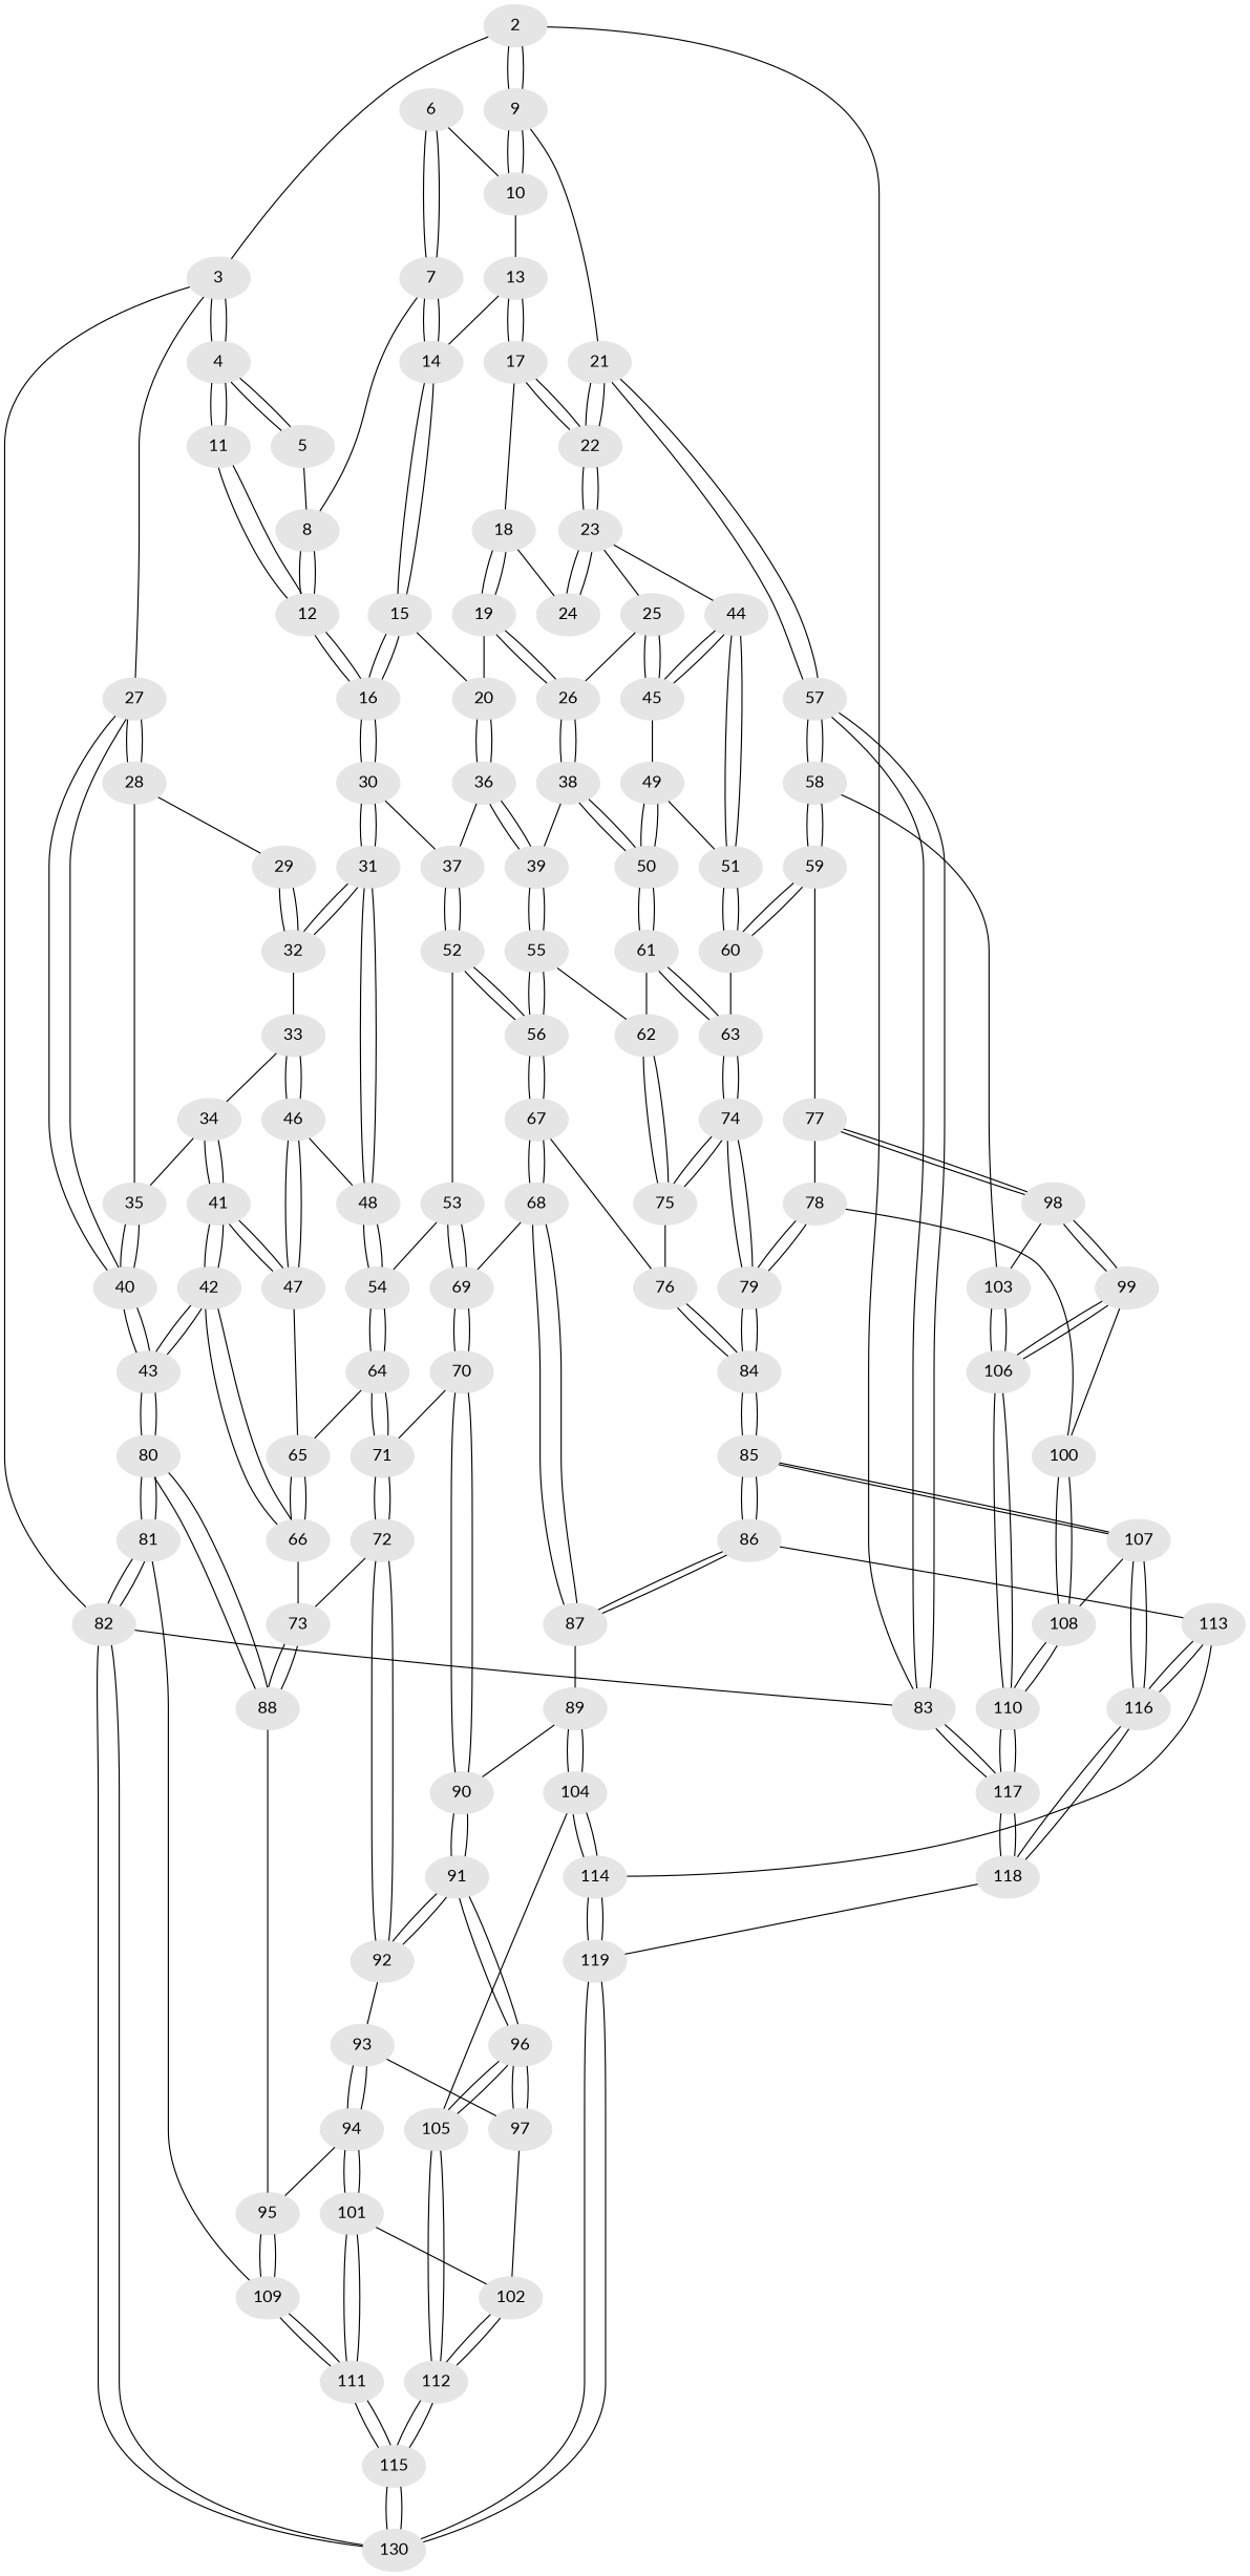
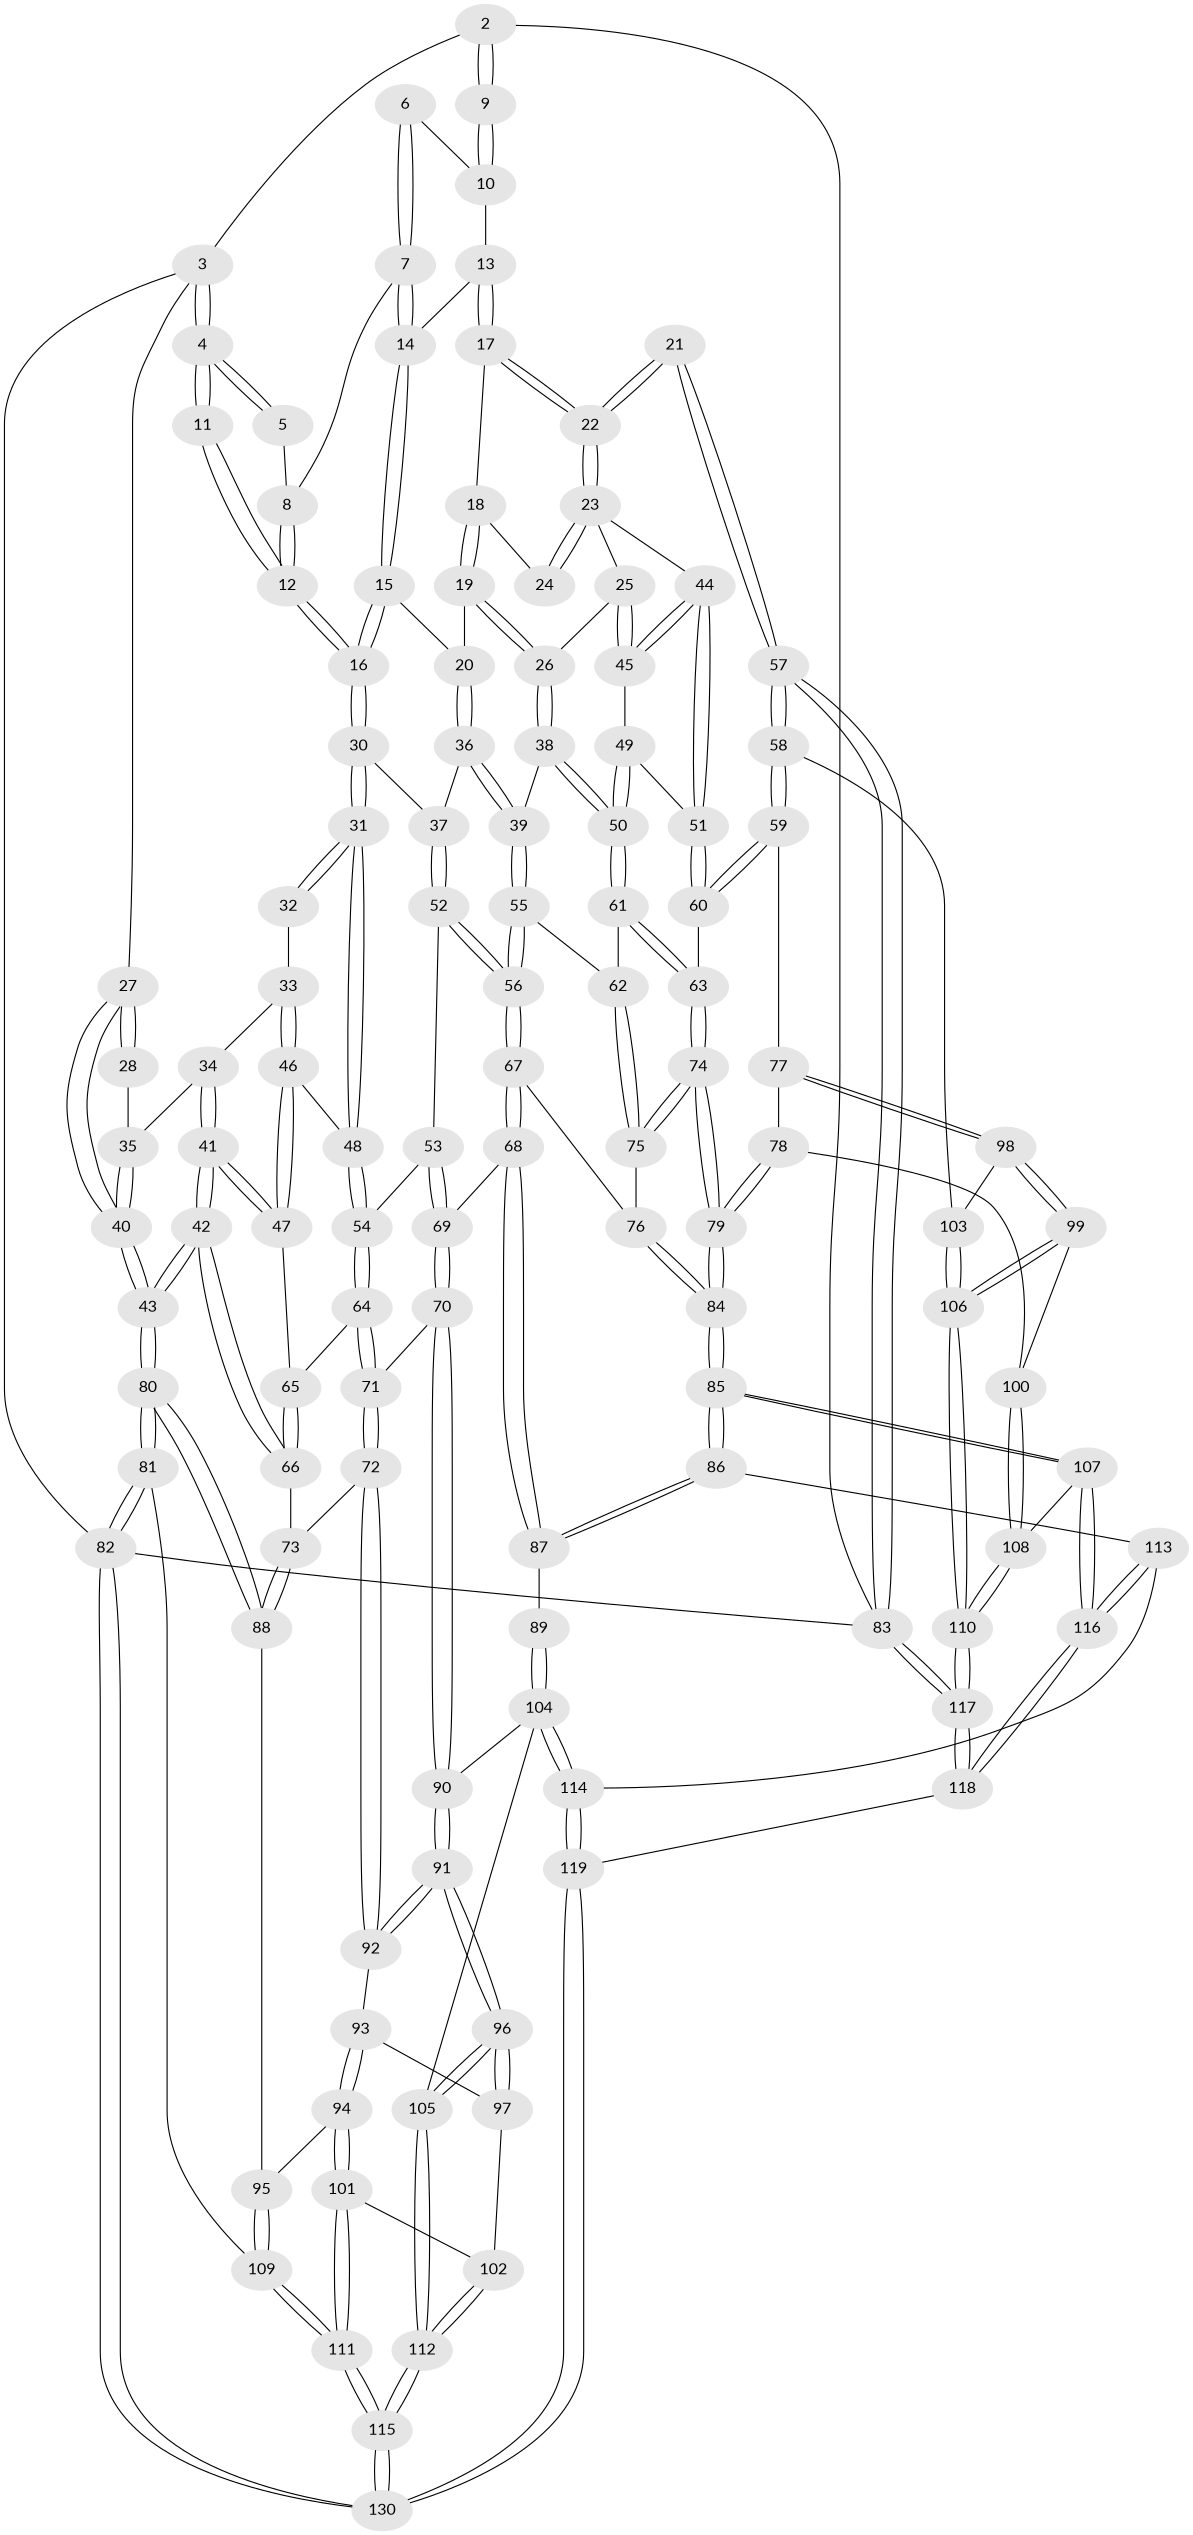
  graph {
    fontname=Lato
    node [color=gray90 fontname=Lato style=filled]
    edge [fontname=Lato]
    2
    3
    9
    83
    6
    7
    10
    4
    27
    82
    21
    117
    5
    11
    28
    40
    n17 [label=130]
    8
    12
    14
    13
    15
    16
    22
    57
    17
    30
    18
    20
    36
    31
    37
    19
    24
    23
    26
    38
    39
    58
    44
    25
    45
    51
    49
    50
-   29
    35
    43
    32
    33
    48
    52
    54
    34
    46
    41
    47
    42
    55
    53
    56
    61
    62
    80
    66
    65
    73
    88
    81
    60
    64
    63
    69
    67
    70
    71
    75
    68
    76
    59
    103
    77
    106
    78
    98
    74
    79
    72
    87
    84
    89
    90
    91
    92
    93
    95
    85
    100
    99
    108
    109
    111
    118
    86
    107
    113
    116
    114
    104
    105
    96
    97
    94
    101
    102
    112
    110
    115
    119
    2 -- 3
    2 -- 9
    2 -- 9
    2 -- 83
    3 -- 4
    3 -- 4
    3 -- 27
    3 -- 82
    9 -- 10
    9 -- 10
-   9 -- 21
    83 -- 117
    83 -- 117
    6 -- 7
    6 -- 7
    6 -- 10
    7 -- 8
    7 -- 14
    7 -- 14
    10 -- 13
    4 -- 5
    4 -- 5
    4 -- 11
    4 -- 11
    27 -- 28
    27 -- 28
    27 -- 40
    27 -- 40
    82 -- 83
    82 -- n17
    82 -- n17
    21 -- 22
    21 -- 22
    21 -- 57
    21 -- 57
    117 -- 118
    117 -- 118
    5 -- 8
    11 -- 12
    11 -- 12
-   28 -- 29
    28 -- 35
    40 -- 43
    40 -- 43
    8 -- 12
    8 -- 12
    12 -- 16
    12 -- 16
    14 -- 15
    14 -- 15
    13 -- 14
    13 -- 17
    13 -- 17
    15 -- 16
    15 -- 16
    15 -- 20
    16 -- 30
    16 -- 30
    22 -- 23
    22 -- 23
    57 -- 83
    57 -- 83
    57 -- 58
    57 -- 58
    17 -- 22
    17 -- 22
    17 -- 18
    30 -- 31
    30 -- 31
    30 -- 37
    18 -- 19
    18 -- 19
    18 -- 24
    20 -- 36
    20 -- 36
    36 -- 37
    36 -- 39
    36 -- 39
    31 -- 32
    31 -- 32
    31 -- 48
    31 -- 48
    37 -- 52
    37 -- 52
    19 -- 20
    19 -- 26
    19 -- 26
    23 -- 24
    23 -- 24
    23 -- 44
    23 -- 25
    26 -- 38
    26 -- 38
    38 -- 39
    38 -- 50
    38 -- 50
    39 -- 55
    39 -- 55
    58 -- 59
    58 -- 59
    58 -- 103
    44 -- 45
    44 -- 45
    44 -- 51
    44 -- 51
    25 -- 26
    25 -- 45
    25 -- 45
    45 -- 49
    51 -- 60
    51 -- 60
    49 -- 51
    49 -- 50
    49 -- 50
    50 -- 61
    50 -- 61
-   29 -- 32
-   29 -- 32
    35 -- 40
    35 -- 40
    43 -- 80
    43 -- 80
    32 -- 33
    33 -- 34
    33 -- 46
    33 -- 46
    48 -- 54
    48 -- 54
    52 -- 53
    52 -- 56
    52 -- 56
    54 -- 64
    54 -- 64
    34 -- 35
    34 -- 41
    34 -- 41
    46 -- 48
    46 -- 47
    46 -- 47
    41 -- 47
    41 -- 47
    41 -- 42
    41 -- 42
    47 -- 65
    42 -- 43
    42 -- 43
    42 -- 66
    42 -- 66
    55 -- 56
    55 -- 56
    55 -- 62
    53 -- 54
    53 -- 69
    53 -- 69
    56 -- 67
    56 -- 67
    61 -- 62
    61 -- 63
    61 -- 63
    62 -- 75
    62 -- 75
    80 -- 88
    80 -- 88
    80 -- 81
    80 -- 81
    66 -- 73
    65 -- 66
    65 -- 66
    73 -- 88
    73 -- 88
    88 -- 95
    81 -- 82
    81 -- 82
    81 -- 109
    60 -- 63
    64 -- 65
    64 -- 71
    64 -- 71
    63 -- 74
    63 -- 74
    69 -- 70
    69 -- 70
    67 -- 68
    67 -- 68
    67 -- 76
    70 -- 71
    70 -- 90
    70 -- 90
    71 -- 72
    71 -- 72
    75 -- 76
    68 -- 69
    68 -- 87
    68 -- 87
    76 -- 84
    76 -- 84
    59 -- 60
    59 -- 60
    59 -- 77
    103 -- 106
    103 -- 106
    77 -- 78
    77 -- 98
    77 -- 98
    106 -- 110
    106 -- 110
    78 -- 79
    78 -- 79
    78 -- 100
    98 -- 103
    98 -- 99
    98 -- 99
    74 -- 75
    74 -- 75
    74 -- 79
    74 -- 79
    79 -- 84
    79 -- 84
    72 -- 73
    72 -- 92
    72 -- 92
    87 -- 89
    84 -- 85
    84 -- 85
-   89 -- 90
+   104 -- 90
    89 -- 104
    89 -- 104
    90 -- 91
    90 -- 91
    91 -- 92
    91 -- 92
    91 -- 96
    91 -- 96
    92 -- 93
    93 -- 97
    93 -- 94
    93 -- 94
    95 -- 109
    95 -- 109
    85 -- 86
    85 -- 86
    85 -- 107
    85 -- 107
    100 -- 108
    100 -- 108
    99 -- 106
    99 -- 106
    99 -- 100
    108 -- 110
    108 -- 110
    109 -- 111
    109 -- 111
    111 -- 115
    111 -- 115
    118 -- 119
    86 -- 87
    86 -- 87
    86 -- 113
    107 -- 108
    107 -- 116
    107 -- 116
    113 -- 116
    113 -- 116
    113 -- 114
    116 -- 118
    116 -- 118
    114 -- 119
    114 -- 119
    104 -- 114
    104 -- 114
    104 -- 105
    105 -- 112
    105 -- 112
    96 -- 105
    96 -- 105
    96 -- 97
    96 -- 97
    97 -- 102
    94 -- 95
    94 -- 101
    94 -- 101
    101 -- 111
    101 -- 111
    101 -- 102
    102 -- 112
    102 -- 112
    112 -- 115
    112 -- 115
    110 -- 117
    110 -- 117
    115 -- n17
    115 -- n17
    119 -- n17
    119 -- n17
  }
